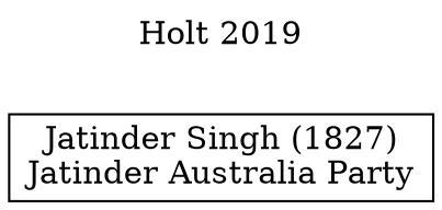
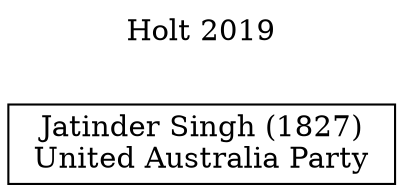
  digraph {
    label="Holt 2019"
    labelloc=t
    mclimit=10
-   n1 [label="Jatinder Singh (1827)\nJatinder Australia Party" shape=box]
+   n1 [label="Jatinder Singh (1827)\nUnited Australia Party" shape=box]
  }
